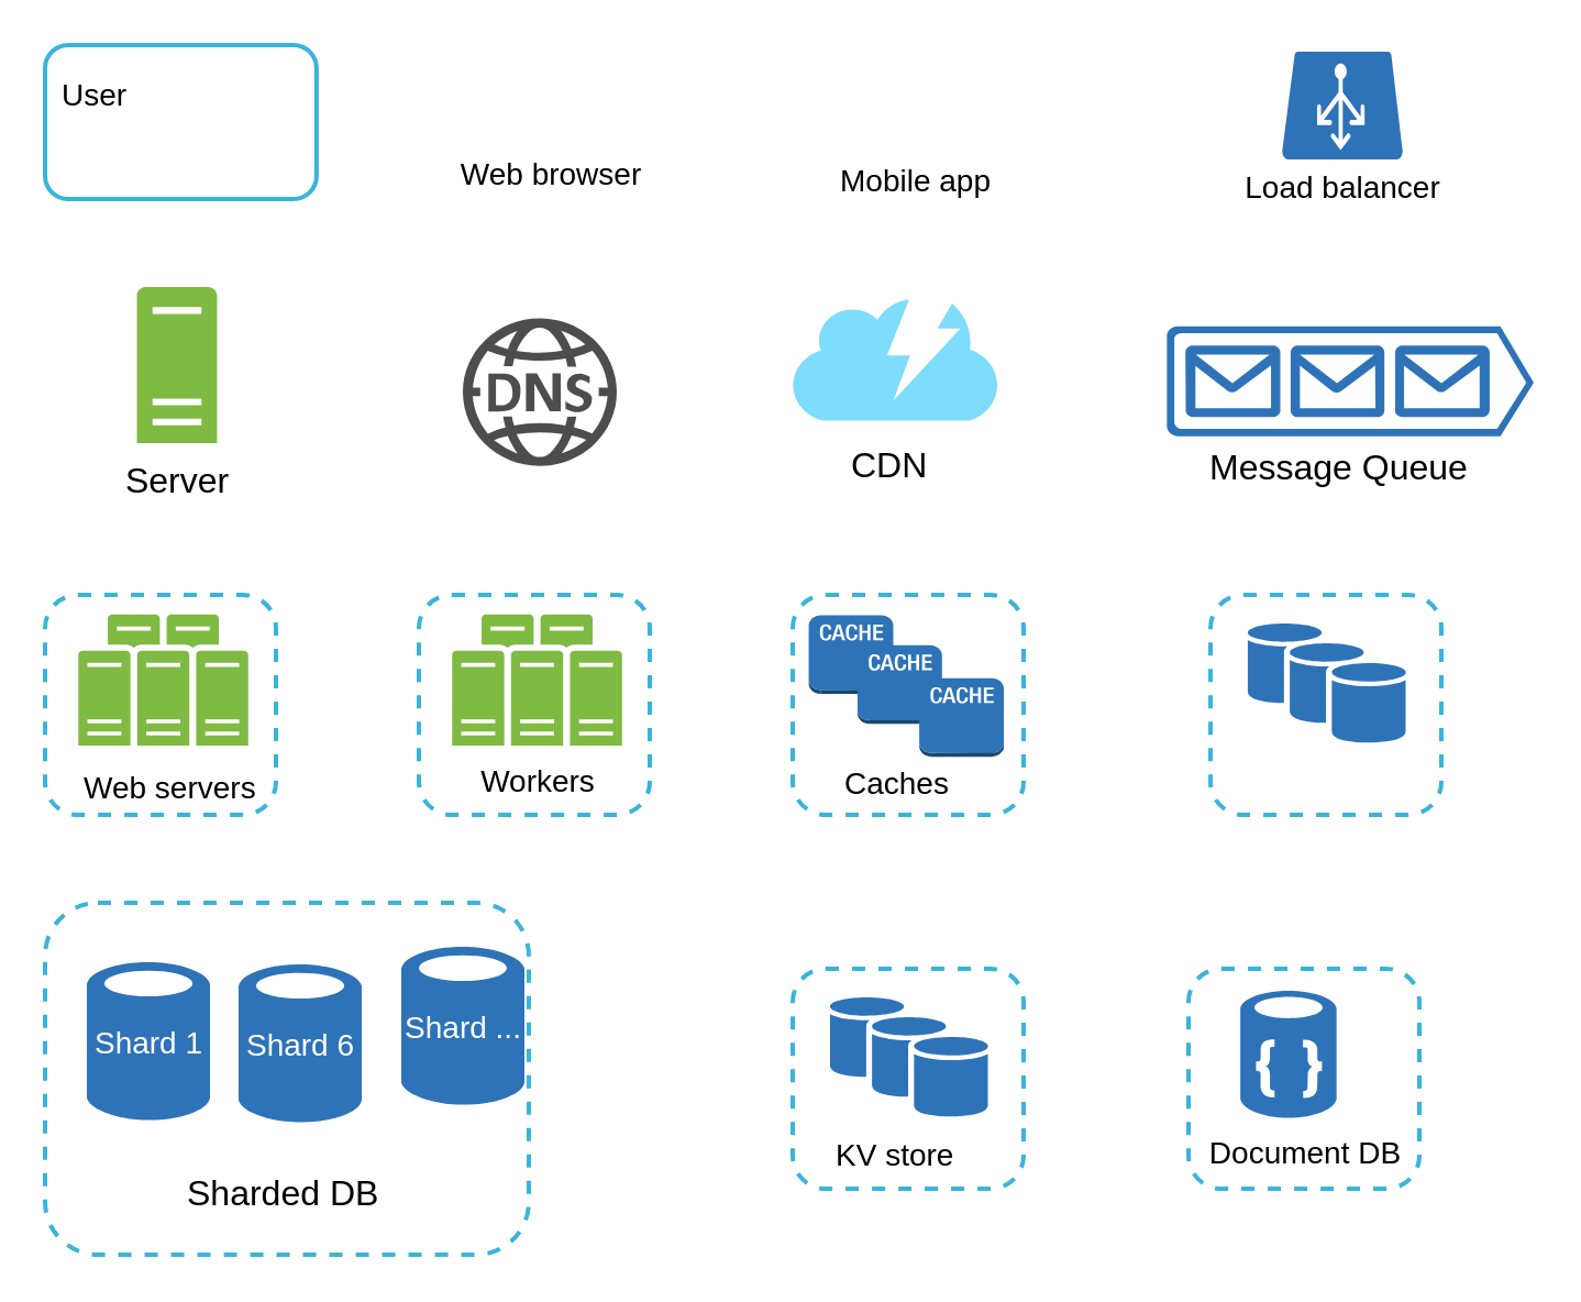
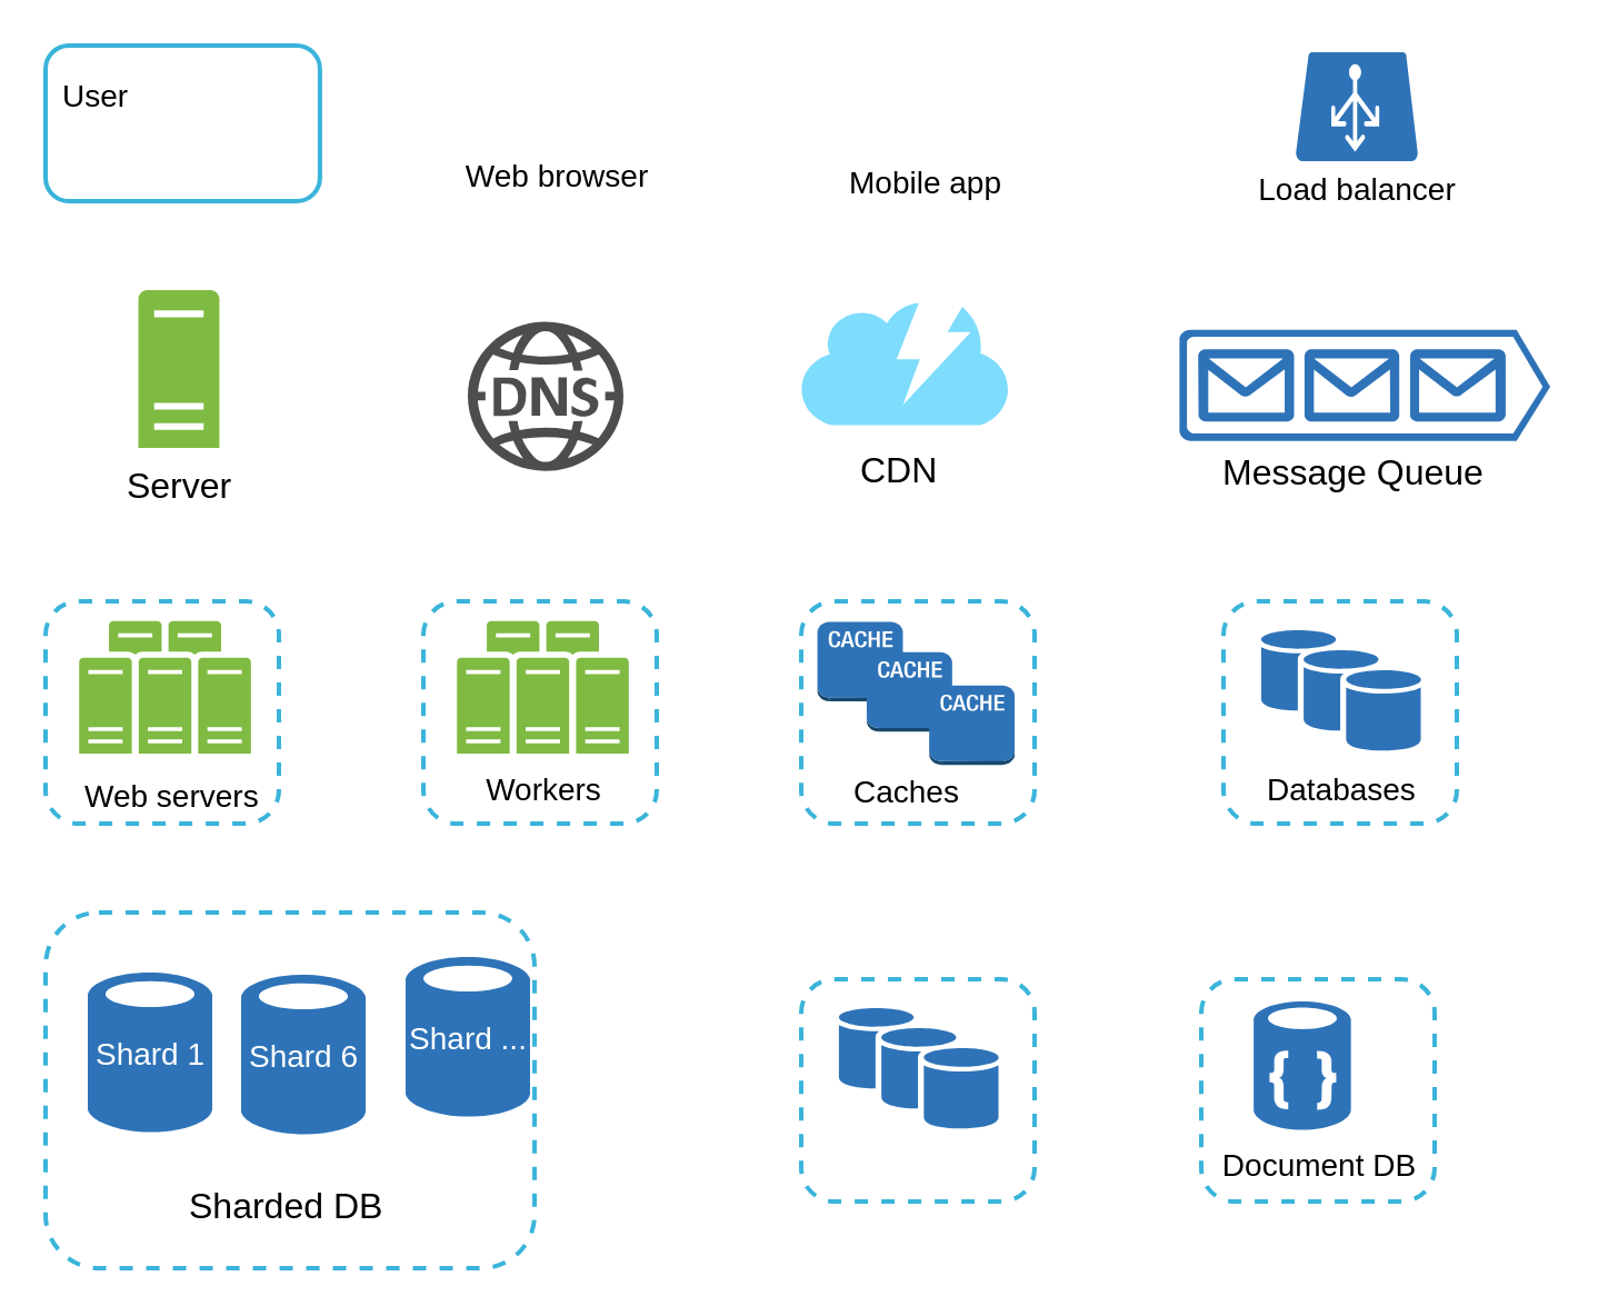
  <mxCell id="0" />
  <mxCell id="1" parent="0" />
  <mxCell id="2" value="" style="group" vertex="1" connectable="0" parent="1"><mxGeometry x="50" y="130.004" width="60" height="95.58" as="geometry" /></mxCell>
  <mxCell id="3" value="" style="shadow=0;dashed=0;html=1;strokeColor=none;labelPosition=center;verticalLabelPosition=bottom;verticalAlign=top;shape=mxgraph.office.servers.server_generic;fillColor=#7FBA42;fontSize=14;fontColor=#000000;align=center;aspect=fixed;" vertex="1" parent="2"><mxGeometry x="11.77" width="36.451" height="70.983" as="geometry" /></mxCell>
  <mxCell id="4" value="Server" style="text;html=1;resizable=0;points=[];autosize=1;align=center;verticalAlign=top;spacingTop=-4;fontSize=16;" vertex="1" parent="2"><mxGeometry y="75.58" width="60" height="20" as="geometry" /></mxCell>
  <mxCell id="5" value="" style="shadow=0;dashed=0;html=1;strokeColor=none;labelPosition=center;verticalLabelPosition=bottom;verticalAlign=top;shape=mxgraph.mscae.cloud.azure_dns;fillColor=#4D4D4D;fontSize=14;align=center;" vertex="1" parent="1"><mxGeometry x="210" y="144.22" width="70" height="67.146" as="geometry" /></mxCell>
  <mxCell id="6" value="" style="group" vertex="1" connectable="0" parent="1"><mxGeometry x="360" y="135.75" width="93" height="84.08" as="geometry" /></mxCell>
  <mxCell id="7" value="" style="verticalLabelPosition=bottom;html=1;verticalAlign=top;strokeColor=none;fillColor=#7edcfc;shape=mxgraph.azure.content_delivery_network;rounded=1;dashed=1;fontSize=16;align=center;" vertex="1" parent="6"><mxGeometry width="93" height="55" as="geometry" /></mxCell>
  <mxCell id="8" value="" style="group" vertex="1" connectable="0" parent="6"><mxGeometry x="1.5" y="63" width="73.5" height="21.08" as="geometry" /></mxCell>
  <mxCell id="9" value="CDN" style="text;html=1;resizable=0;points=[];autosize=1;align=left;verticalAlign=top;spacingTop=-4;fontSize=16;" vertex="1" parent="8"><mxGeometry x="23.5" width="50" height="20" as="geometry" /></mxCell>
  <mxCell id="10" value="" style="group" vertex="1" connectable="0" parent="1"><mxGeometry x="530" y="147.83" width="167" height="72" as="geometry" /></mxCell>
  <mxCell id="11" value="" style="verticalLabelPosition=bottom;html=1;verticalAlign=top;strokeColor=none;fillColor=#2E73B8;shape=mxgraph.azure.queue_generic;fontSize=14;fontColor=#000000;align=center;aspect=fixed;" vertex="1" parent="10"><mxGeometry width="167" height="50" as="geometry" /></mxCell>
  <mxCell id="12" value="Message Queue" style="text;html=1;resizable=0;points=[];autosize=1;align=left;verticalAlign=top;spacingTop=-4;fontSize=16;" vertex="1" parent="10"><mxGeometry x="18" y="52" width="130" height="20" as="geometry" /></mxCell>
  <mxCell id="13" value="" style="group" vertex="1" connectable="0" parent="1"><mxGeometry x="550.002" y="23" width="120" height="69.0" as="geometry" /></mxCell>
  <mxCell id="14" value="" style="shadow=0;dashed=0;html=1;strokeColor=none;labelPosition=center;verticalLabelPosition=bottom;verticalAlign=top;shape=mxgraph.mscae.cloud.azure_automatic_load_balancer;fillColor=#2E73B8;rounded=1;fontSize=15;align=center;" vertex="1" parent="13"><mxGeometry x="32.498" width="55" height="49" as="geometry" /></mxCell>
  <mxCell id="15" value="&lt;font style=&quot;font-size: 14px&quot;&gt;Load balancer&lt;/font&gt;" style="text;html=1;resizable=0;points=[];autosize=1;align=center;verticalAlign=top;spacingTop=-4;fontSize=16;" vertex="1" parent="13"><mxGeometry x="10" y="49.0" width="100" height="20" as="geometry" /></mxCell>
  <mxCell id="16" value="" style="group" vertex="1" connectable="0" parent="1"><mxGeometry x="190" y="270" width="105" height="100" as="geometry" /></mxCell>
  <mxCell id="17" value="" style="whiteSpace=wrap;html=1;rounded=1;strokeColor=#3ab4da;fillColor=none;gradientColor=none;fontSize=15;align=center;dashed=1;strokeWidth=2;" vertex="1" parent="16"><mxGeometry width="105" height="100" as="geometry" /></mxCell>
  <mxCell id="18" value="" style="shadow=0;dashed=0;html=1;strokeColor=none;labelPosition=center;verticalLabelPosition=bottom;verticalAlign=top;shape=mxgraph.office.servers.physical_host_farm;fillColor=#7FBA42;fontSize=14;fontColor=#000000;align=center;" vertex="1" parent="16"><mxGeometry x="15.12" y="8.904" width="77.28" height="59.589" as="geometry" /></mxCell>
  <mxCell id="19" value="Workers" style="text;html=1;resizable=0;points=[];autosize=1;align=center;verticalAlign=top;spacingTop=-4;fontSize=14;fontColor=#000000;" vertex="1" parent="16"><mxGeometry x="18.755" y="74.002" width="70" height="20" as="geometry" /></mxCell>
  <mxCell id="20" value="" style="group" vertex="1" connectable="0" parent="1"><mxGeometry x="360" y="270" width="105" height="100" as="geometry" /></mxCell>
  <mxCell id="21" value="" style="whiteSpace=wrap;html=1;rounded=1;strokeColor=#3AB4DA;fillColor=none;gradientColor=none;fontSize=15;align=center;strokeWidth=2;dashed=1;" vertex="1" parent="20"><mxGeometry width="105" height="100" as="geometry" /></mxCell>
  <mxCell id="22" value="&lt;font style=&quot;font-size: 14px&quot;&gt;Caches&lt;/font&gt;" style="text;html=1;resizable=0;points=[];autosize=1;align=left;verticalAlign=top;spacingTop=-4;fontSize=16;" vertex="1" parent="20"><mxGeometry x="21.526" y="73.156" width="60" height="20" as="geometry" /></mxCell>
  <mxCell id="23" value="" style="shape=mxgraph.aws2.database.elasticcache_node;html=1;strokeColor=none;verticalLabelPosition=bottom;verticalAlign=top;shadow=0;dashed=0;rounded=1;fillColor=#7edcfc;gradientColor=none;fontSize=16;align=center;" vertex="1" parent="20"><mxGeometry x="7.285" y="9.286" width="38.451" height="35.714" as="geometry" /></mxCell>
  <mxCell id="24" value="" style="shape=mxgraph.aws2.database.elasticcache_node;html=1;strokeColor=none;verticalLabelPosition=bottom;verticalAlign=top;shadow=0;dashed=0;rounded=1;fillColor=#7edcfc;gradientColor=none;fontSize=16;align=center;" vertex="1" parent="20"><mxGeometry x="29.468" y="22.922" width="38.451" height="35.714" as="geometry" /></mxCell>
  <mxCell id="25" value="" style="shape=mxgraph.aws2.database.elasticcache_node;html=1;strokeColor=none;verticalLabelPosition=bottom;verticalAlign=top;shadow=0;dashed=0;rounded=1;fillColor=#7edcfc;gradientColor=none;fontSize=16;align=center;" vertex="1" parent="20"><mxGeometry x="57.567" y="37.857" width="38.451" height="35.714" as="geometry" /></mxCell>
  <mxCell id="26" value="" style="group" vertex="1" connectable="0" parent="1"><mxGeometry x="550" y="270" width="105" height="100" as="geometry" /></mxCell>
  <mxCell id="27" value="" style="whiteSpace=wrap;html=1;rounded=1;strokeColor=#3AB4DA;fillColor=none;gradientColor=none;fontSize=15;align=center;strokeWidth=2;dashed=1;" vertex="1" parent="26"><mxGeometry width="105" height="100" as="geometry" /></mxCell>
  <mxCell id="28" value="" style="shadow=0;dashed=0;html=1;strokeColor=none;fillColor=#2E73B8;labelPosition=center;verticalLabelPosition=bottom;verticalAlign=top;shape=mxgraph.office.databases.database_availability_group;fontSize=14;fontColor=#000000;align=center;" vertex="1" parent="26"><mxGeometry x="16.962" y="12.987" width="71.885" height="54.545" as="geometry" /></mxCell>
+ <mxCell id="29" value="&lt;font style=&quot;font-size: 14px&quot;&gt;Databases&lt;/font&gt;" style="text;html=1;resizable=0;points=[];autosize=1;align=left;verticalAlign=top;spacingTop=-4;fontSize=14;fontColor=#000000;" vertex="1" parent="26"><mxGeometry x="17.769" y="74.026" width="80" height="20" as="geometry" /></mxCell>
  <mxCell id="30" value="" style="group" vertex="1" connectable="0" parent="1"><mxGeometry x="20" y="270" width="105" height="100" as="geometry" /></mxCell>
  <mxCell id="31" value="" style="whiteSpace=wrap;html=1;rounded=1;strokeColor=#3ab4da;fillColor=none;gradientColor=none;fontSize=15;align=center;dashed=1;strokeWidth=2;" vertex="1" parent="30"><mxGeometry width="105" height="100" as="geometry" /></mxCell>
  <mxCell id="32" value="" style="shadow=0;dashed=0;html=1;strokeColor=none;labelPosition=center;verticalLabelPosition=bottom;verticalAlign=top;shape=mxgraph.office.servers.physical_host_farm;fillColor=#7FBA42;fontSize=14;fontColor=#000000;align=center;" vertex="1" parent="30"><mxGeometry x="15.12" y="8.904" width="77.28" height="59.589" as="geometry" /></mxCell>
  <mxCell id="33" value="&lt;font&gt;&lt;font style=&quot;font-size: 14px&quot;&gt;Web servers&lt;/font&gt;&lt;br&gt;&lt;/font&gt;" style="text;html=1;resizable=0;points=[];autosize=1;align=left;verticalAlign=top;spacingTop=-4;fontSize=14;fontColor=#000000;" vertex="1" parent="30"><mxGeometry x="15.96" y="76.712" width="90" height="20" as="geometry" /></mxCell>
  <mxCell id="34" value="" style="group" vertex="1" connectable="0" parent="1"><mxGeometry x="380" y="22.003" width="70" height="77.698" as="geometry" /></mxCell>
  <mxCell id="35" value="" style="shape=image;html=1;verticalAlign=top;verticalLabelPosition=bottom;labelBackgroundColor=#ffffff;imageAspect=0;aspect=fixed;image=https://cdn3.iconfinder.com/data/icons/linecons-free-vector-icons-pack/32/phone-128.png;dashed=1;strokeWidth=3;fillColor=none;fontSize=14;fontColor=#000000;align=center;" vertex="1" parent="34"><mxGeometry x="7" width="47.962" height="47.962" as="geometry" /></mxCell>
  <mxCell id="36" value="Mobile app&lt;div&gt;&lt;br&gt;&lt;/div&gt;" style="text;html=1;resizable=0;points=[];autosize=1;align=left;verticalAlign=top;spacingTop=-4;fontSize=14;" vertex="1" parent="34"><mxGeometry y="48.921" width="70" height="30" as="geometry" /></mxCell>
  <mxCell id="37" value="" style="group" vertex="1" connectable="0" parent="1"><mxGeometry x="200" y="20.003" width="100" height="77.962" as="geometry" /></mxCell>
  <mxCell id="38" value="" style="shape=image;html=1;verticalAlign=top;verticalLabelPosition=bottom;labelBackgroundColor=#ffffff;imageAspect=0;aspect=fixed;image=https://cdn4.iconfinder.com/data/icons/miu/24/device-laptop-computer-outline-stroke-128.png;dashed=1;strokeWidth=3;fillColor=none;fontSize=14;fontColor=#000000;align=center;" vertex="1" parent="37"><mxGeometry x="20" width="54.676" height="54.676" as="geometry" /></mxCell>
  <mxCell id="39" value="&lt;font style=&quot;font-size: 14px&quot;&gt;Web browser&lt;/font&gt;&lt;div&gt;&lt;br&gt;&lt;/div&gt;" style="text;html=1;resizable=0;points=[];autosize=1;align=center;verticalAlign=top;spacingTop=-4;" vertex="1" parent="37"><mxGeometry y="47.962" width="100" height="30" as="geometry" /></mxCell>
  <mxCell id="40" value="" style="group" vertex="1" connectable="0" parent="1"><mxGeometry x="360" y="440" width="105" height="100" as="geometry" /></mxCell>
  <mxCell id="41" value="" style="whiteSpace=wrap;html=1;rounded=1;strokeColor=#3AB4DA;fillColor=none;gradientColor=none;fontSize=15;align=center;strokeWidth=2;dashed=1;" vertex="1" parent="40"><mxGeometry width="105" height="100" as="geometry" /></mxCell>
  <mxCell id="42" value="" style="shadow=0;dashed=0;html=1;strokeColor=none;fillColor=#2E73B8;labelPosition=center;verticalLabelPosition=bottom;verticalAlign=top;shape=mxgraph.office.databases.database_availability_group;fontSize=14;fontColor=#000000;align=center;" vertex="1" parent="40"><mxGeometry x="16.962" y="12.987" width="71.885" height="54.545" as="geometry" /></mxCell>
- <mxCell id="43" value="&lt;span style=&quot;text-align: center&quot;&gt;KV store&lt;/span&gt;" style="text;html=1;resizable=0;points=[];autosize=1;align=left;verticalAlign=top;spacingTop=-4;fontSize=14;fontColor=#000000;" vertex="1" parent="40"><mxGeometry x="17.769" y="74.026" width="70" height="20" as="geometry" /></mxCell>
  <mxCell id="44" value="" style="group" vertex="1" connectable="0" parent="1"><mxGeometry x="20" y="20" width="123.45" height="70" as="geometry" /></mxCell>
  <mxCell id="45" value="" style="rounded=1;whiteSpace=wrap;html=1;fontSize=14;align=center;fillColor=none;strokeWidth=2;strokeColor=#3AB4DA;" vertex="1" parent="44"><mxGeometry width="123.45" height="70" as="geometry" /></mxCell>
  <mxCell id="46" value="" style="shape=image;html=1;verticalAlign=top;verticalLabelPosition=bottom;labelBackgroundColor=#ffffff;imageAspect=0;aspect=fixed;image=https://cdn4.iconfinder.com/data/icons/miu/24/device-laptop-computer-outline-stroke-128.png;dashed=1;strokeWidth=3;fillColor=none;fontSize=14;fontColor=#000000;align=center;" vertex="1" parent="44"><mxGeometry x="36.424" y="24.619" width="40.418" height="40.418" as="geometry" /></mxCell>
  <mxCell id="47" value="&lt;font style=&quot;font-size: 14px&quot;&gt;User&lt;/font&gt;" style="text;html=1;resizable=0;points=[];autosize=1;align=left;verticalAlign=top;spacingTop=-4;fontSize=16;" vertex="1" parent="44"><mxGeometry x="6.238" y="9.577" width="50" height="20" as="geometry" /></mxCell>
  <mxCell id="48" value="" style="shape=image;html=1;verticalAlign=top;verticalLabelPosition=bottom;labelBackgroundColor=#ffffff;imageAspect=0;aspect=fixed;image=https://cdn3.iconfinder.com/data/icons/linecons-free-vector-icons-pack/32/phone-128.png;dashed=1;strokeWidth=3;fillColor=none;fontSize=14;fontColor=#000000;align=center;" vertex="1" parent="44"><mxGeometry x="77.575" y="24.619" width="35.455" height="35.455" as="geometry" /></mxCell>
  <mxCell id="49" value="" style="group" vertex="1" connectable="0" parent="1"><mxGeometry x="20" y="410" width="220" height="160" as="geometry" /></mxCell>
  <mxCell id="50" value="" style="whiteSpace=wrap;html=1;rounded=1;strokeColor=#3AB4DA;fillColor=none;gradientColor=none;fontSize=15;align=center;strokeWidth=2;dashed=1;" vertex="1" parent="49"><mxGeometry width="220" height="160" as="geometry" /></mxCell>
  <mxCell id="51" value="&lt;font style=&quot;font-size: 16px&quot;&gt;Sharded DB&lt;/font&gt;" style="text;html=1;resizable=0;points=[];autosize=1;align=left;verticalAlign=top;spacingTop=-4;fontSize=14;fontColor=#000000;" vertex="1" parent="49"><mxGeometry x="62.615" y="119.896" width="100" height="20" as="geometry" /></mxCell>
  <mxCell id="52" value="&lt;font color=&quot;#ffffff&quot; style=&quot;font-size: 14px&quot;&gt;Shard 1&lt;/font&gt;" style="shadow=0;dashed=0;html=1;strokeColor=none;shape=mxgraph.mscae.enterprise.database_generic;fillColor=#2E73B8;rounded=1;fontSize=16;align=center;aspect=fixed;" vertex="1" parent="49"><mxGeometry x="19" y="26" width="56" height="74" as="geometry" /></mxCell>
  <mxCell id="53" value="&lt;font color=&quot;#ffffff&quot; style=&quot;font-size: 14px&quot;&gt;Shard ...&lt;/font&gt;" style="shadow=0;dashed=0;html=1;strokeColor=none;shape=mxgraph.mscae.enterprise.database_generic;fillColor=#2E73B8;rounded=1;fontSize=16;align=center;aspect=fixed;" vertex="1" parent="49"><mxGeometry x="162" y="19" width="56" height="74" as="geometry" /></mxCell>
  <mxCell id="54" value="&lt;font color=&quot;#ffffff&quot; style=&quot;font-size: 14px&quot;&gt;Shard 6&lt;/font&gt;" style="shadow=0;dashed=0;html=1;strokeColor=none;shape=mxgraph.mscae.enterprise.database_generic;fillColor=#2E73B8;rounded=1;fontSize=16;align=center;aspect=fixed;" vertex="1" parent="49"><mxGeometry x="88" y="27" width="56" height="74" as="geometry" /></mxCell>
  <mxCell id="55" value="" style="group" vertex="1" connectable="0" parent="1"><mxGeometry x="540.003" y="440" width="105" height="100" as="geometry" /></mxCell>
  <mxCell id="56" value="" style="shadow=0;dashed=0;html=1;strokeColor=none;labelPosition=center;verticalLabelPosition=bottom;verticalAlign=top;shape=mxgraph.mscae.cloud.documentdb;fillColor=#2E73B8;rounded=1;fontSize=16;align=center;aspect=fixed;" vertex="1" parent="55"><mxGeometry x="23.578" y="10" width="43.75" height="57.75" as="geometry" /></mxCell>
  <mxCell id="57" value="&lt;font style=&quot;font-size: 14px&quot;&gt;Document DB&lt;/font&gt;" style="text;html=1;resizable=0;points=[];autosize=1;align=center;verticalAlign=top;spacingTop=-4;fontSize=16;" vertex="1" parent="55"><mxGeometry x="2.503" y="71.395" width="100" height="20" as="geometry" /></mxCell>
  <mxCell id="58" value="" style="whiteSpace=wrap;html=1;rounded=1;strokeColor=#3AB4DA;fillColor=none;gradientColor=none;fontSize=15;align=center;strokeWidth=2;dashed=1;" vertex="1" parent="55"><mxGeometry width="105" height="100" as="geometry" /></mxCell>
